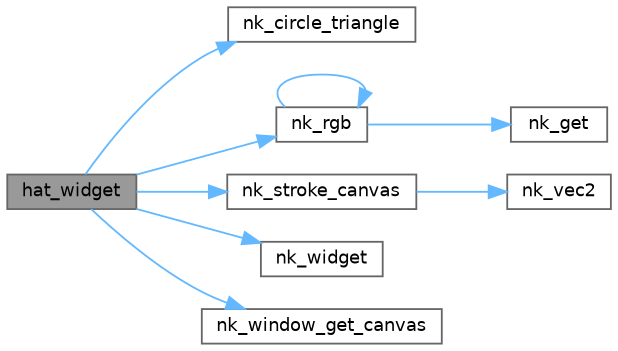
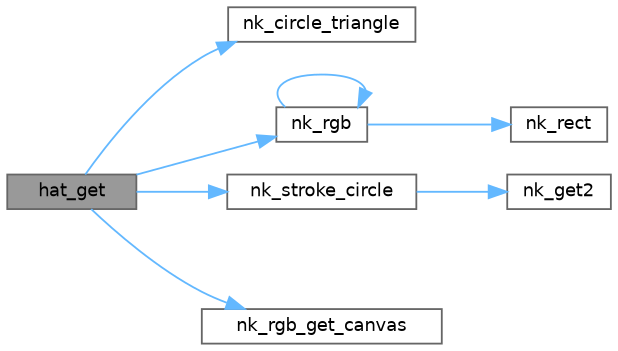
  digraph {
    rankdir=LR
    node [color=grey40 fillcolor=white fontname=Helvetica fontsize=10 shape=box style=filled]
    edge [color=steelblue1 fontname=Helvetica fontsize=10 labelfontname=Helvetica labelfontsize=10 style=solid]
-   n1 [color=gray40 fillcolor=grey60 fontcolor=black height=0.2 label=hat_widget width=0.4]
+   n1 [color=gray40 fillcolor=grey60 fontcolor=black height=0.2 label=hat_get width=0.4]
    n2 [height=0.2 label=nk_circle_triangle width=0.4]
    n3 [height=0.2 label=nk_rgb width=0.4]
-   n4 [height=0.2 label=nk_stroke_canvas width=0.4]
-   n5 [height=0.2 label=nk_widget width=0.4]
-   n6 [height=0.2 label=nk_window_get_canvas width=0.4]
-   n7 [height=0.2 label=nk_get width=0.4]
-   n8 [height=0.2 label=nk_vec2 width=0.4]
+   n4 [height=0.2 label=nk_stroke_circle width=0.4]
+   n6 [height=0.2 label=nk_rgb_get_canvas width=0.4]
+   n7 [height=0.2 label=nk_rect width=0.4]
+   n8 [height=0.2 label=nk_get2 width=0.4]
    n1 -> n2
    n1 -> n3
    n1 -> n4
-   n1 -> n5
    n1 -> n6
    n3 -> n3
    n3 -> n7
    n4 -> n8
  }
